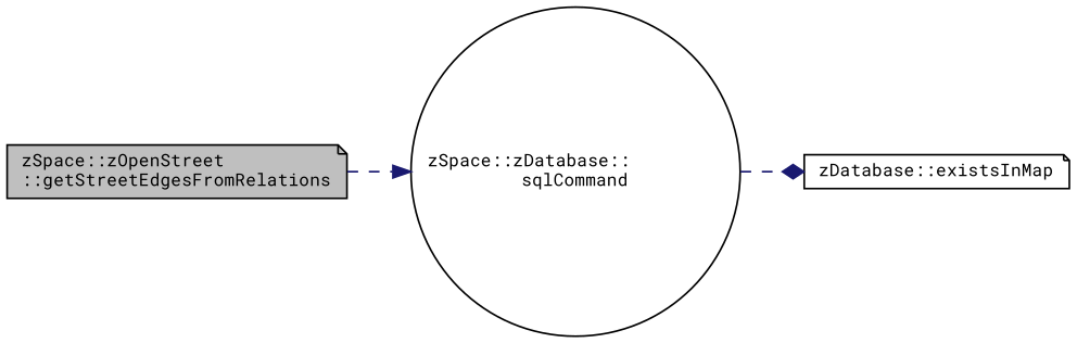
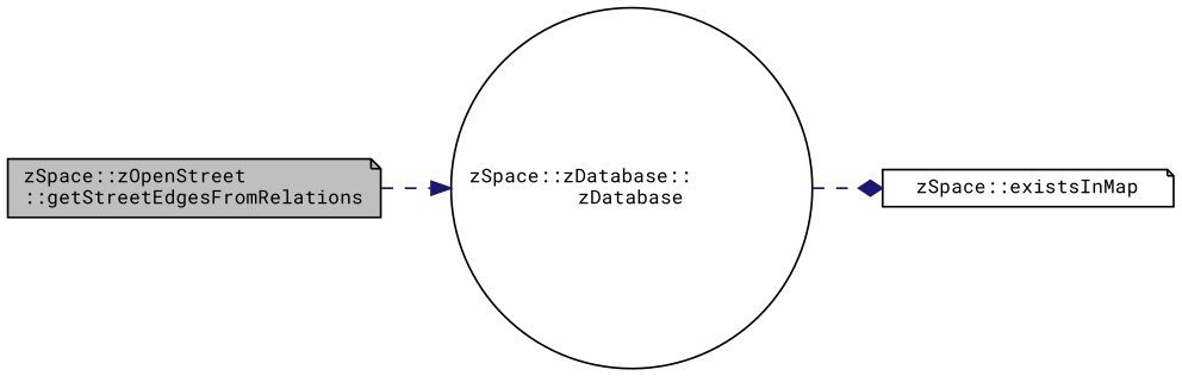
  digraph {
    fontname="Roboto Mono"
    rankdir=LR
    node [color=black fillcolor=white fontname="Roboto Mono" fontsize=10 shape=note style=filled]
    edge [color=midnightblue fontname="Roboto Mono" fontsize=10 labelfontname=Helvetica labelfontsize=10 style=dashed]
    n1 [fillcolor=grey75 fontcolor=black height=0.2 label="zSpace::zOpenStreet\l::getStreetEdgesFromRelations" width=0.4]
-   n2 [height=0.2 label="zSpace::zDatabase::\lsqlCommand" shape=circle width=0.4]
-   n3 [height=0.2 label="zDatabase::existsInMap" width=0.4]
+   n2 [height=0.2 label="zSpace::zDatabase::\lzDatabase" shape=circle width=0.4]
+   n3 [height=0.2 label="zSpace::existsInMap" width=0.4]
    n1 -> n2 [arrowhead=normal]
    n2 -> n3 [arrowhead=diamond]
  }
